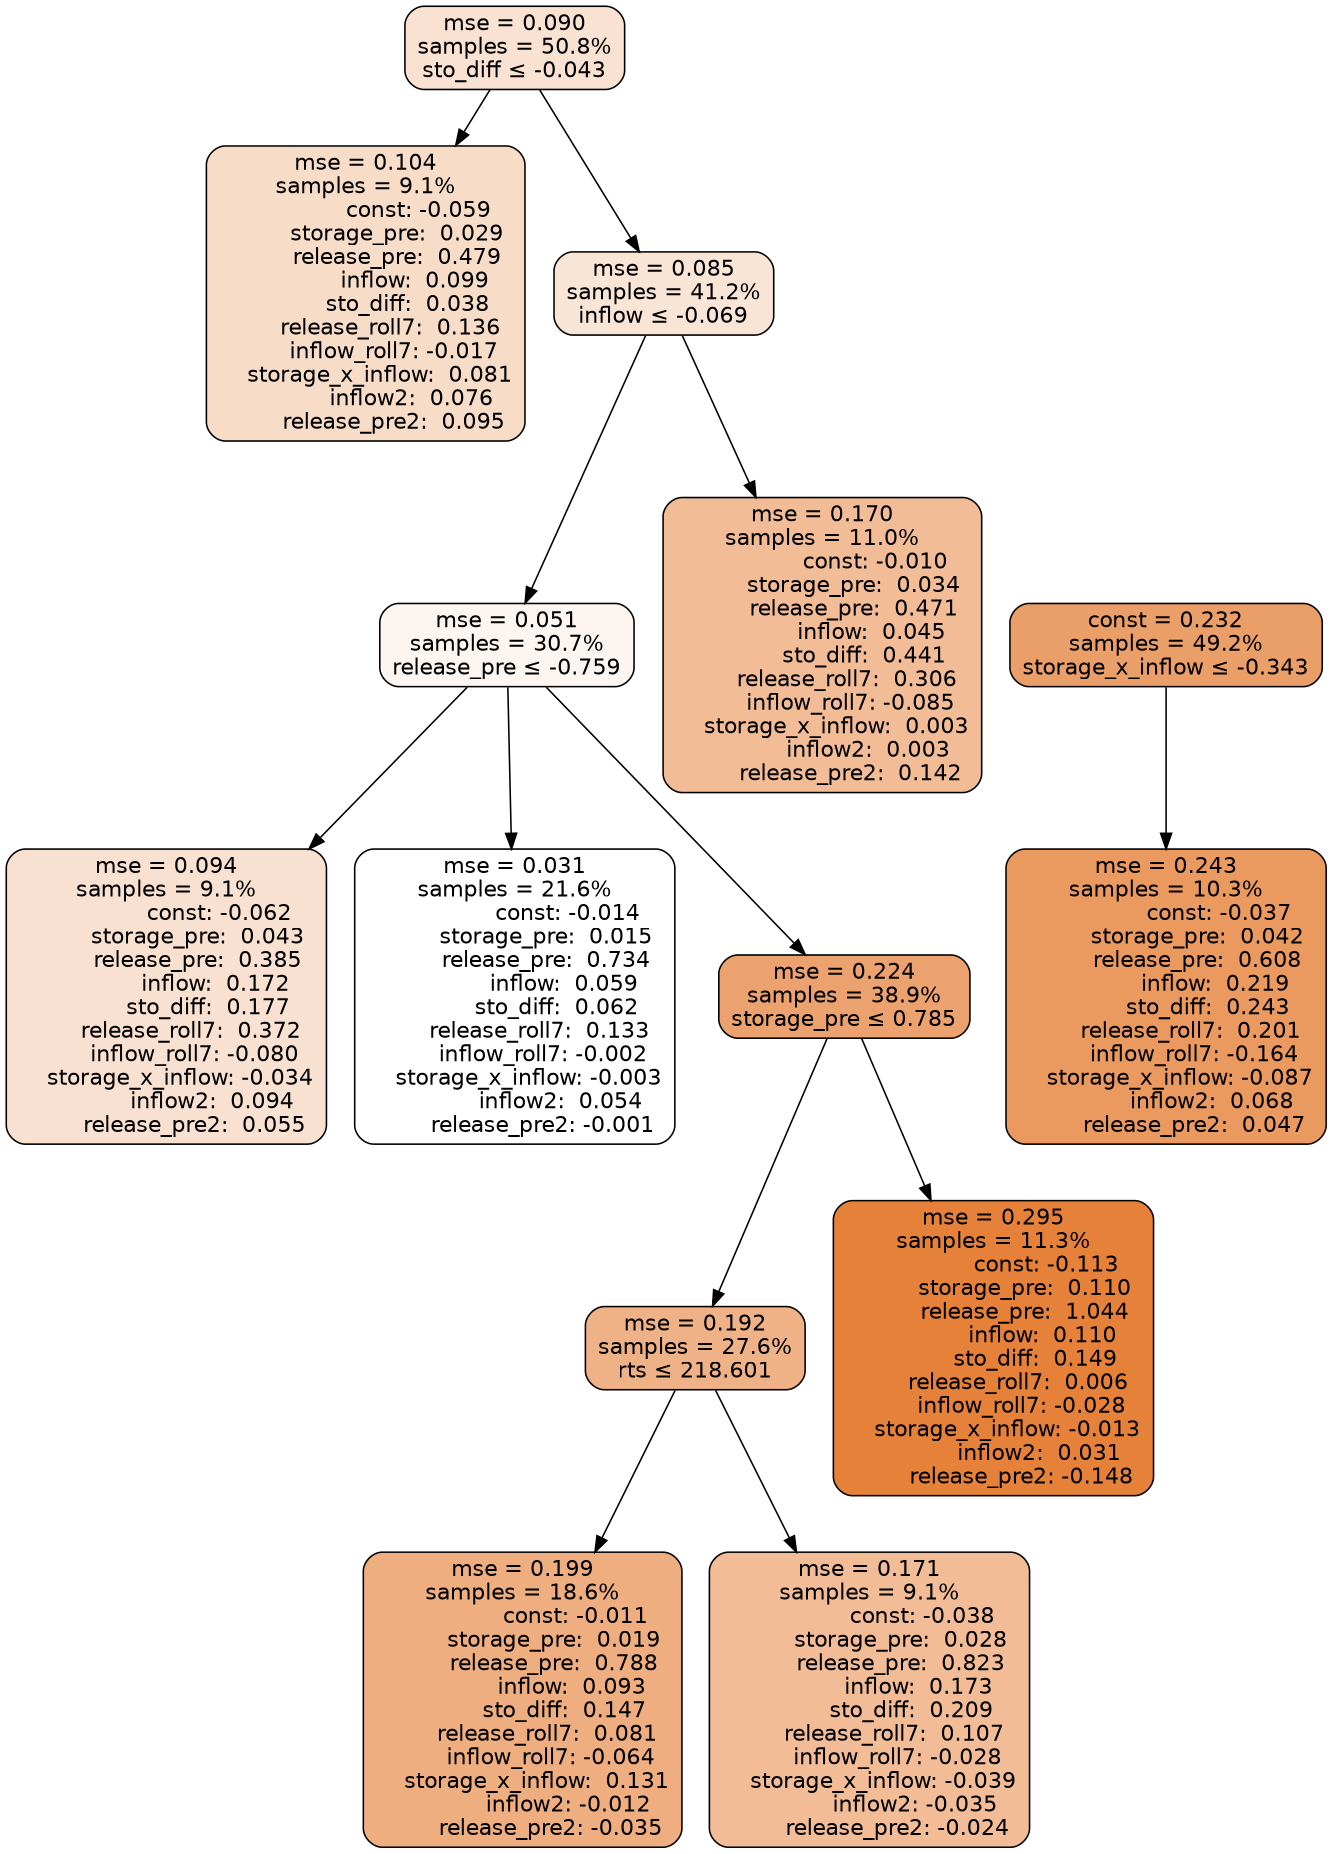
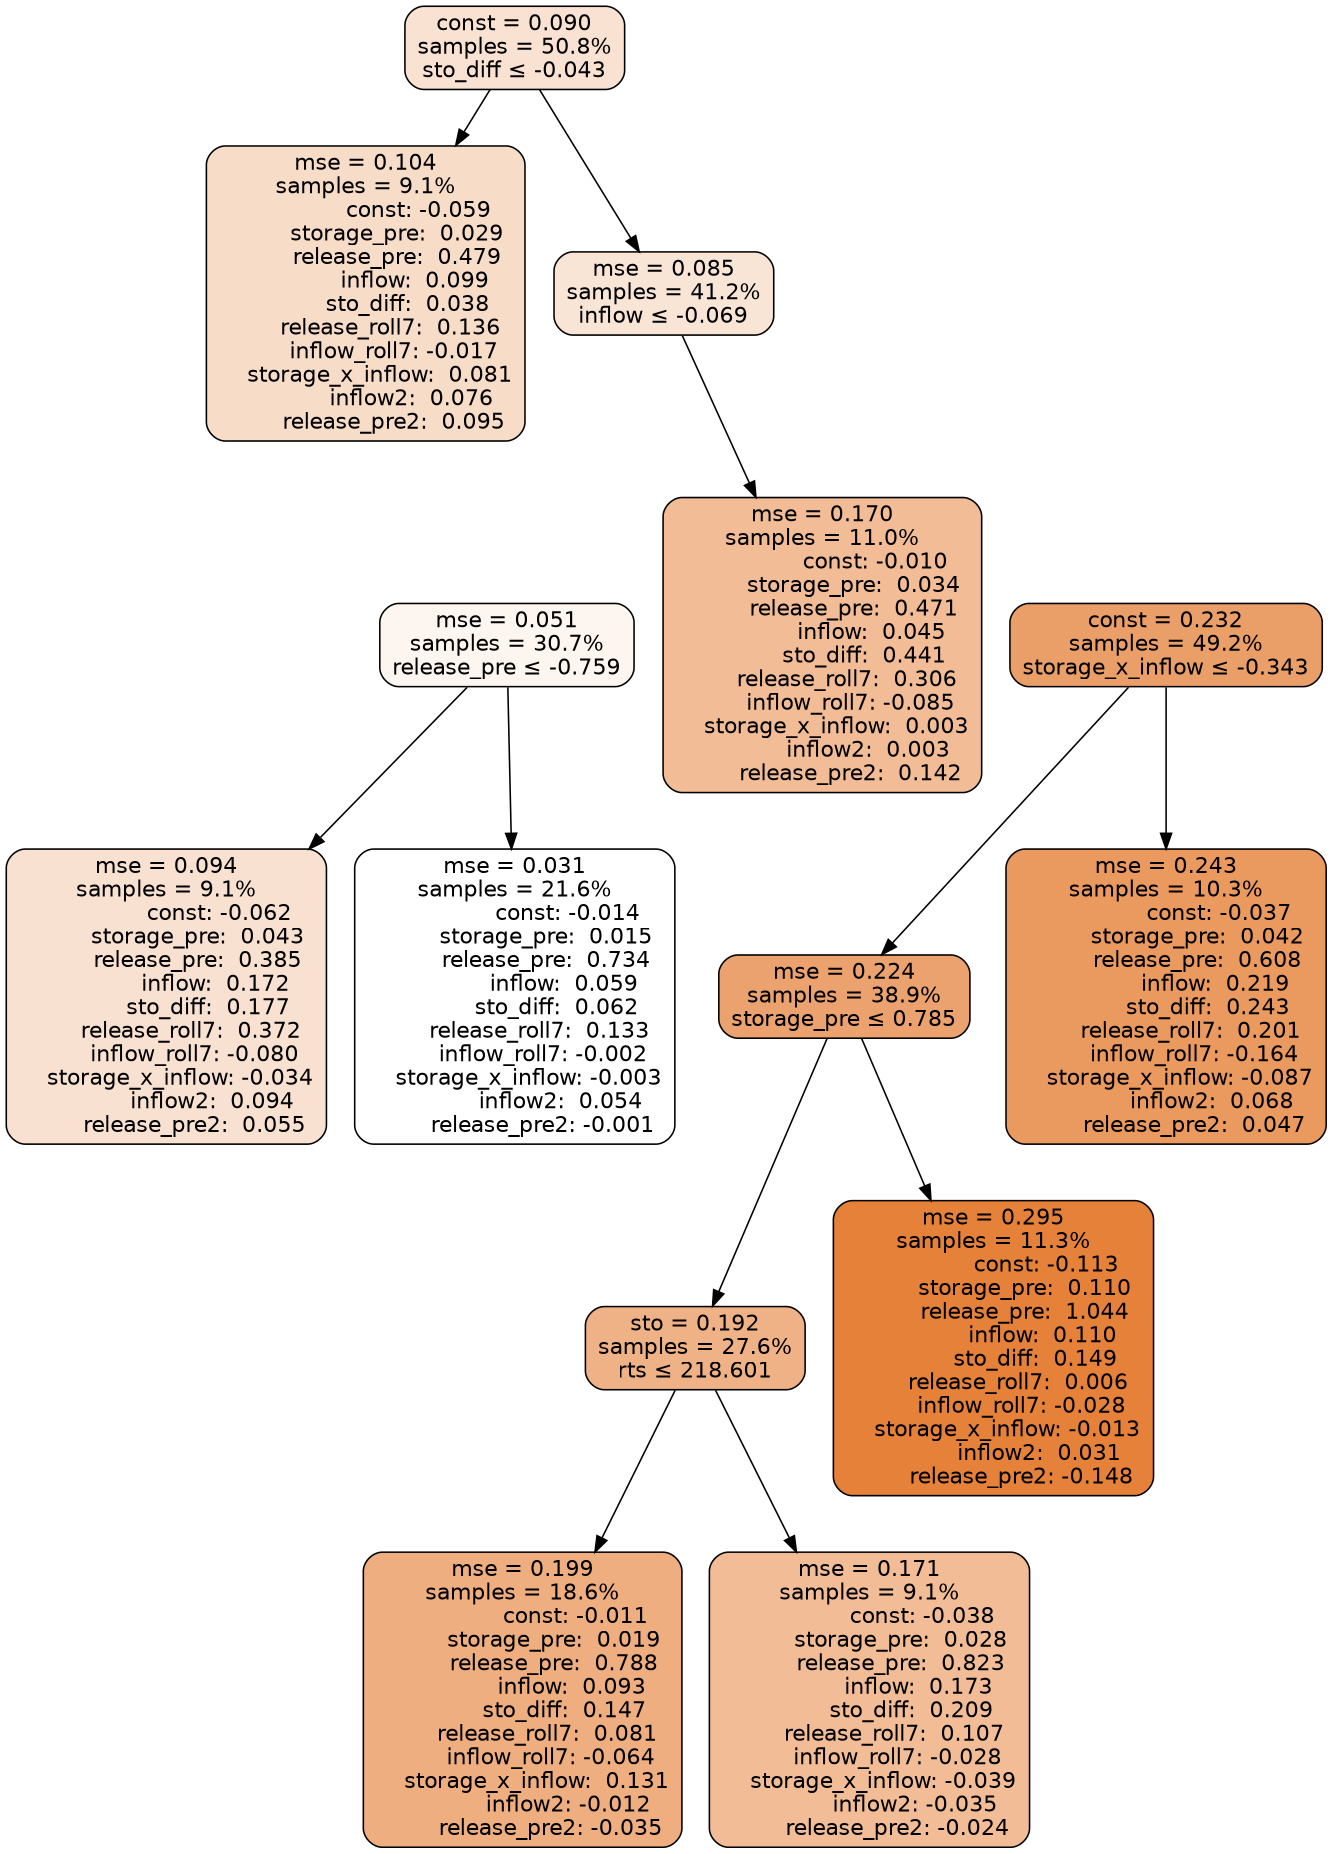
  digraph {
    node [color=black fillcolor="#f1bc96" fontname=helvetica shape=rectangle style="filled, rounded"]
    edge [fontname=helvetica]
-   n1 [fillcolor="#f9e2d2" label="mse = 0.090\nsamples = 50.8%\nsto_diff &le; -0.043"]
+   n1 [fillcolor="#f9e2d2" label="const = 0.090\nsamples = 50.8%\nsto_diff &le; -0.043"]
    n2 [fillcolor="#f7dcc8" label="mse = 0.104\nsamples = 9.1%\n               const: -0.059\n         storage_pre:  0.029\n         release_pre:  0.479\n              inflow:  0.099\n            sto_diff:  0.038\n       release_roll7:  0.136\n        inflow_roll7: -0.017\n    storage_x_inflow:  0.081\n             inflow2:  0.076\n        release_pre2:  0.095"]
    n3 [fillcolor="#f9e5d6" label="mse = 0.085\nsamples = 41.2%\ninflow &le; -0.069"]
    n4 [fillcolor="#eb9f68" label="const = 0.232\nsamples = 49.2%\nstorage_x_inflow &le; -0.343"]
    n5 [fillcolor="#ea995f" label="mse = 0.243\nsamples = 10.3%\n               const: -0.037\n         storage_pre:  0.042\n         release_pre:  0.608\n              inflow:  0.219\n            sto_diff:  0.243\n       release_roll7:  0.201\n        inflow_roll7: -0.164\n    storage_x_inflow: -0.087\n             inflow2:  0.068\n        release_pre2:  0.047"]
    n6 [fillcolor="#eba26e" label="mse = 0.224\nsamples = 38.9%\nstorage_pre &le; 0.785"]
    n7 [fillcolor="#fdf5ef" label="mse = 0.051\nsamples = 30.7%\nrelease_pre &le; -0.759"]
    n8 [label="mse = 0.170\nsamples = 11.0%\n               const: -0.010\n         storage_pre:  0.034\n         release_pre:  0.471\n              inflow:  0.045\n            sto_diff:  0.441\n       release_roll7:  0.306\n        inflow_roll7: -0.085\n    storage_x_inflow:  0.003\n             inflow2:  0.003\n        release_pre2:  0.142"]
    n9 [fillcolor="#f8e1d0" label="mse = 0.094\nsamples = 9.1%\n               const: -0.062\n         storage_pre:  0.043\n         release_pre:  0.385\n              inflow:  0.172\n            sto_diff:  0.177\n       release_roll7:  0.372\n        inflow_roll7: -0.080\n    storage_x_inflow: -0.034\n             inflow2:  0.094\n        release_pre2:  0.055"]
    n10 [fillcolor="#ffffff" label="mse = 0.031\nsamples = 21.6%\n               const: -0.014\n         storage_pre:  0.015\n         release_pre:  0.734\n              inflow:  0.059\n            sto_diff:  0.062\n       release_roll7:  0.133\n        inflow_roll7: -0.002\n    storage_x_inflow: -0.003\n             inflow2:  0.054\n        release_pre2: -0.001"]
-   n11 [fillcolor="#efb286" label="mse = 0.192\nsamples = 27.6%\nrts &le; 218.601"]
+   n11 [fillcolor="#efb286" label="sto = 0.192\nsamples = 27.6%\nrts &le; 218.601"]
    n12 [fillcolor="#e58139" label="mse = 0.295\nsamples = 11.3%\n               const: -0.113\n         storage_pre:  0.110\n         release_pre:  1.044\n              inflow:  0.110\n            sto_diff:  0.149\n       release_roll7:  0.006\n        inflow_roll7: -0.028\n    storage_x_inflow: -0.013\n             inflow2:  0.031\n        release_pre2: -0.148"]
    n13 [fillcolor="#eeae80" label="mse = 0.199\nsamples = 18.6%\n               const: -0.011\n         storage_pre:  0.019\n         release_pre:  0.788\n              inflow:  0.093\n            sto_diff:  0.147\n       release_roll7:  0.081\n        inflow_roll7: -0.064\n    storage_x_inflow:  0.131\n             inflow2: -0.012\n        release_pre2: -0.035"]
    n14 [label="mse = 0.171\nsamples = 9.1%\n               const: -0.038\n         storage_pre:  0.028\n         release_pre:  0.823\n              inflow:  0.173\n            sto_diff:  0.209\n       release_roll7:  0.107\n        inflow_roll7: -0.028\n    storage_x_inflow: -0.039\n             inflow2: -0.035\n        release_pre2: -0.024"]
    n1 -> n2
    n1 -> n3
-   n3 -> n7
    n3 -> n8
    n4 -> n5
-   n7 -> n6
+   n4 -> n6
    n6 -> n11
    n6 -> n12
    n7 -> n9
    n7 -> n10
    n11 -> n13
    n11 -> n14
  }
